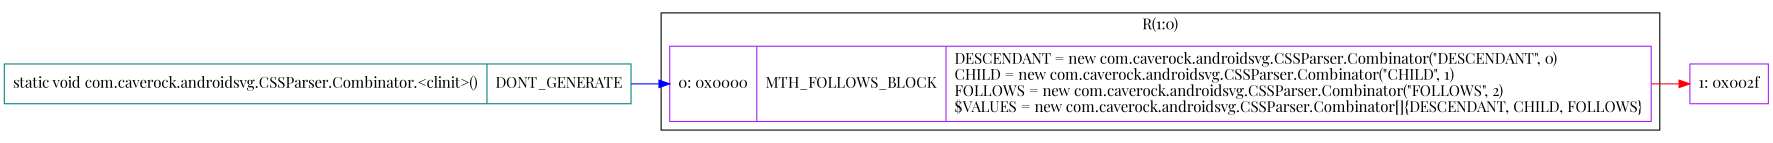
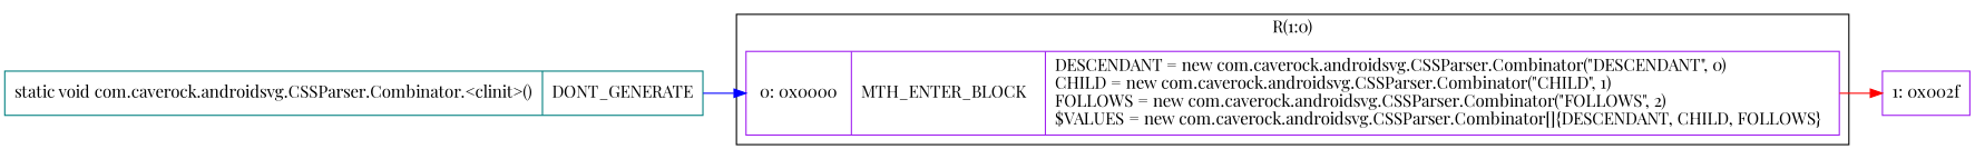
  digraph {
    rankdir=LR
    fontname="Playfair Display"
    node [color=purple shape=record fontname="Playfair Display"]
    edge [fontname="Playfair Display"]
-   n1 [label="{0\:\ 0x0000|MTH_FOLLOWS_BLOCK\l|DESCENDANT = new com.caverock.androidsvg.CSSParser.Combinator(\"DESCENDANT\", 0)\lCHILD = new com.caverock.androidsvg.CSSParser.Combinator(\"CHILD\", 1)\lFOLLOWS = new com.caverock.androidsvg.CSSParser.Combinator(\"FOLLOWS\", 2)\l$VALUES = new com.caverock.androidsvg.CSSParser.Combinator[]\{DESCENDANT, CHILD, FOLLOWS\}\l}"]
+   n1 [label="{0\:\ 0x0000|MTH_ENTER_BLOCK\l|DESCENDANT = new com.caverock.androidsvg.CSSParser.Combinator(\"DESCENDANT\", 0)\lCHILD = new com.caverock.androidsvg.CSSParser.Combinator(\"CHILD\", 1)\lFOLLOWS = new com.caverock.androidsvg.CSSParser.Combinator(\"FOLLOWS\", 2)\l$VALUES = new com.caverock.androidsvg.CSSParser.Combinator[]\{DESCENDANT, CHILD, FOLLOWS\}\l}"]
    n2 [label="{1\:\ 0x002f}"]
    n3 [label="{static void com.caverock.androidsvg.CSSParser.Combinator.\<clinit\>()  | DONT_GENERATE\l}" color=teal]
    subgraph cluster_1 {
      label="R(1:0)"
      n1
    }
    n1 -> n2 [color=red]
    n3 -> n1 [color=blue]
  }
